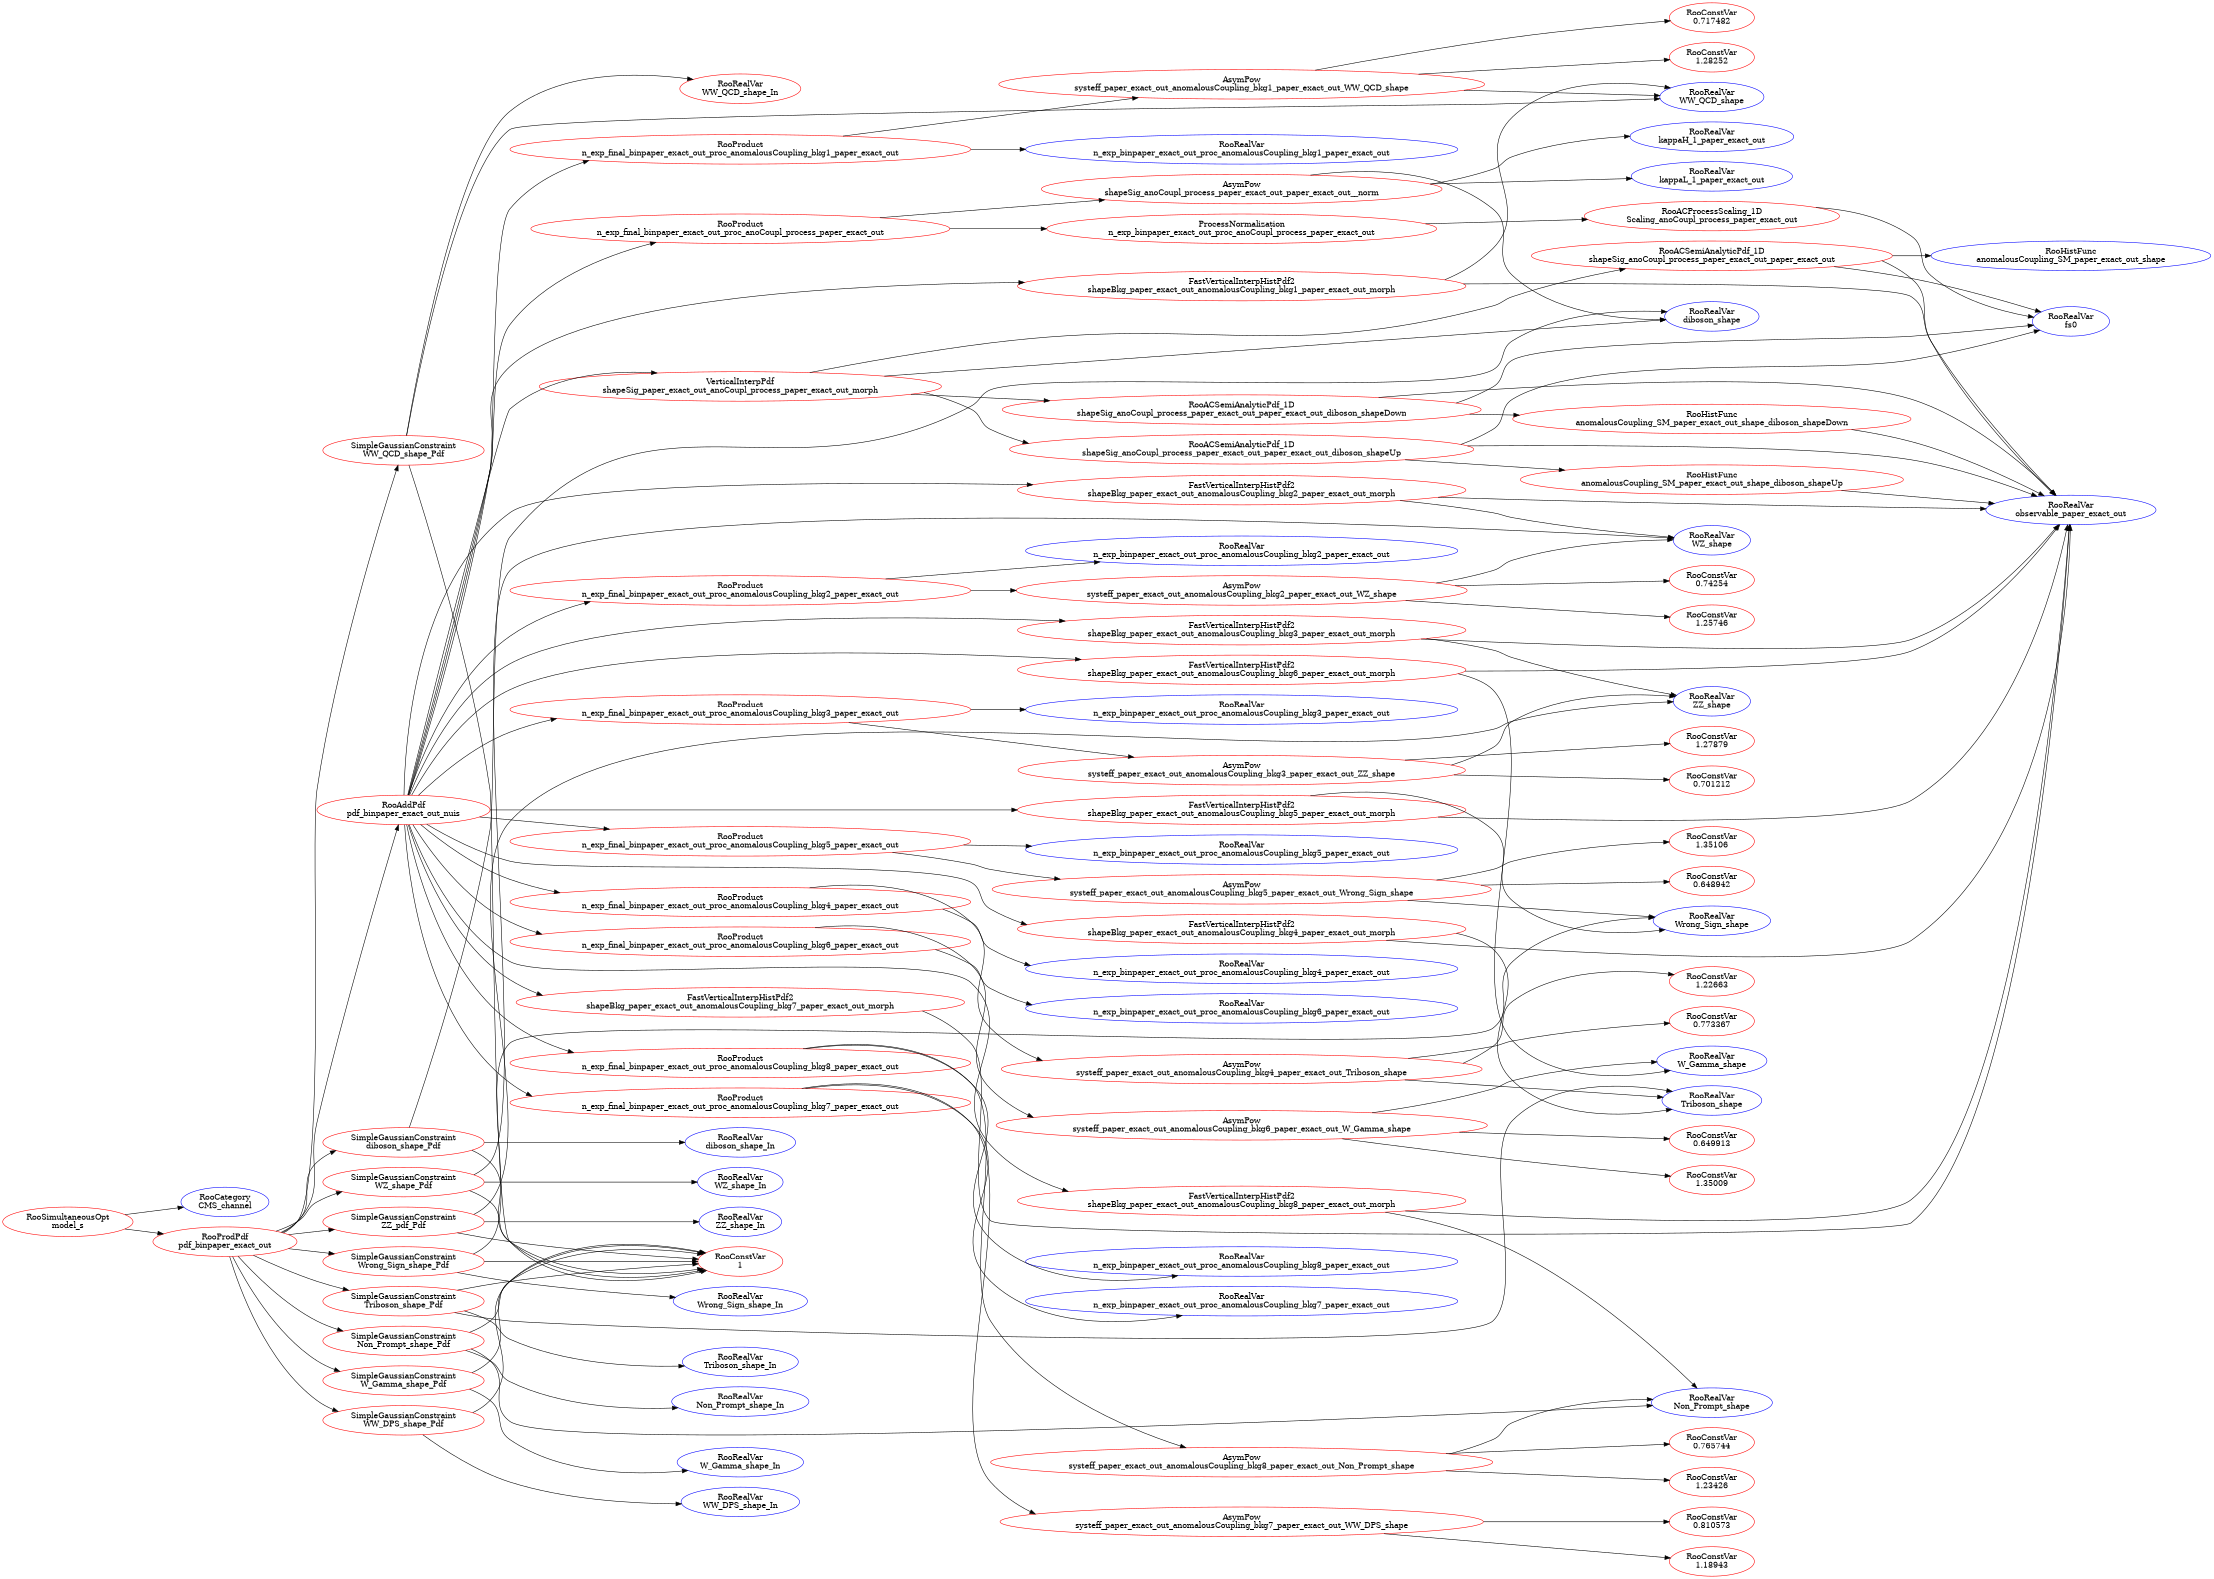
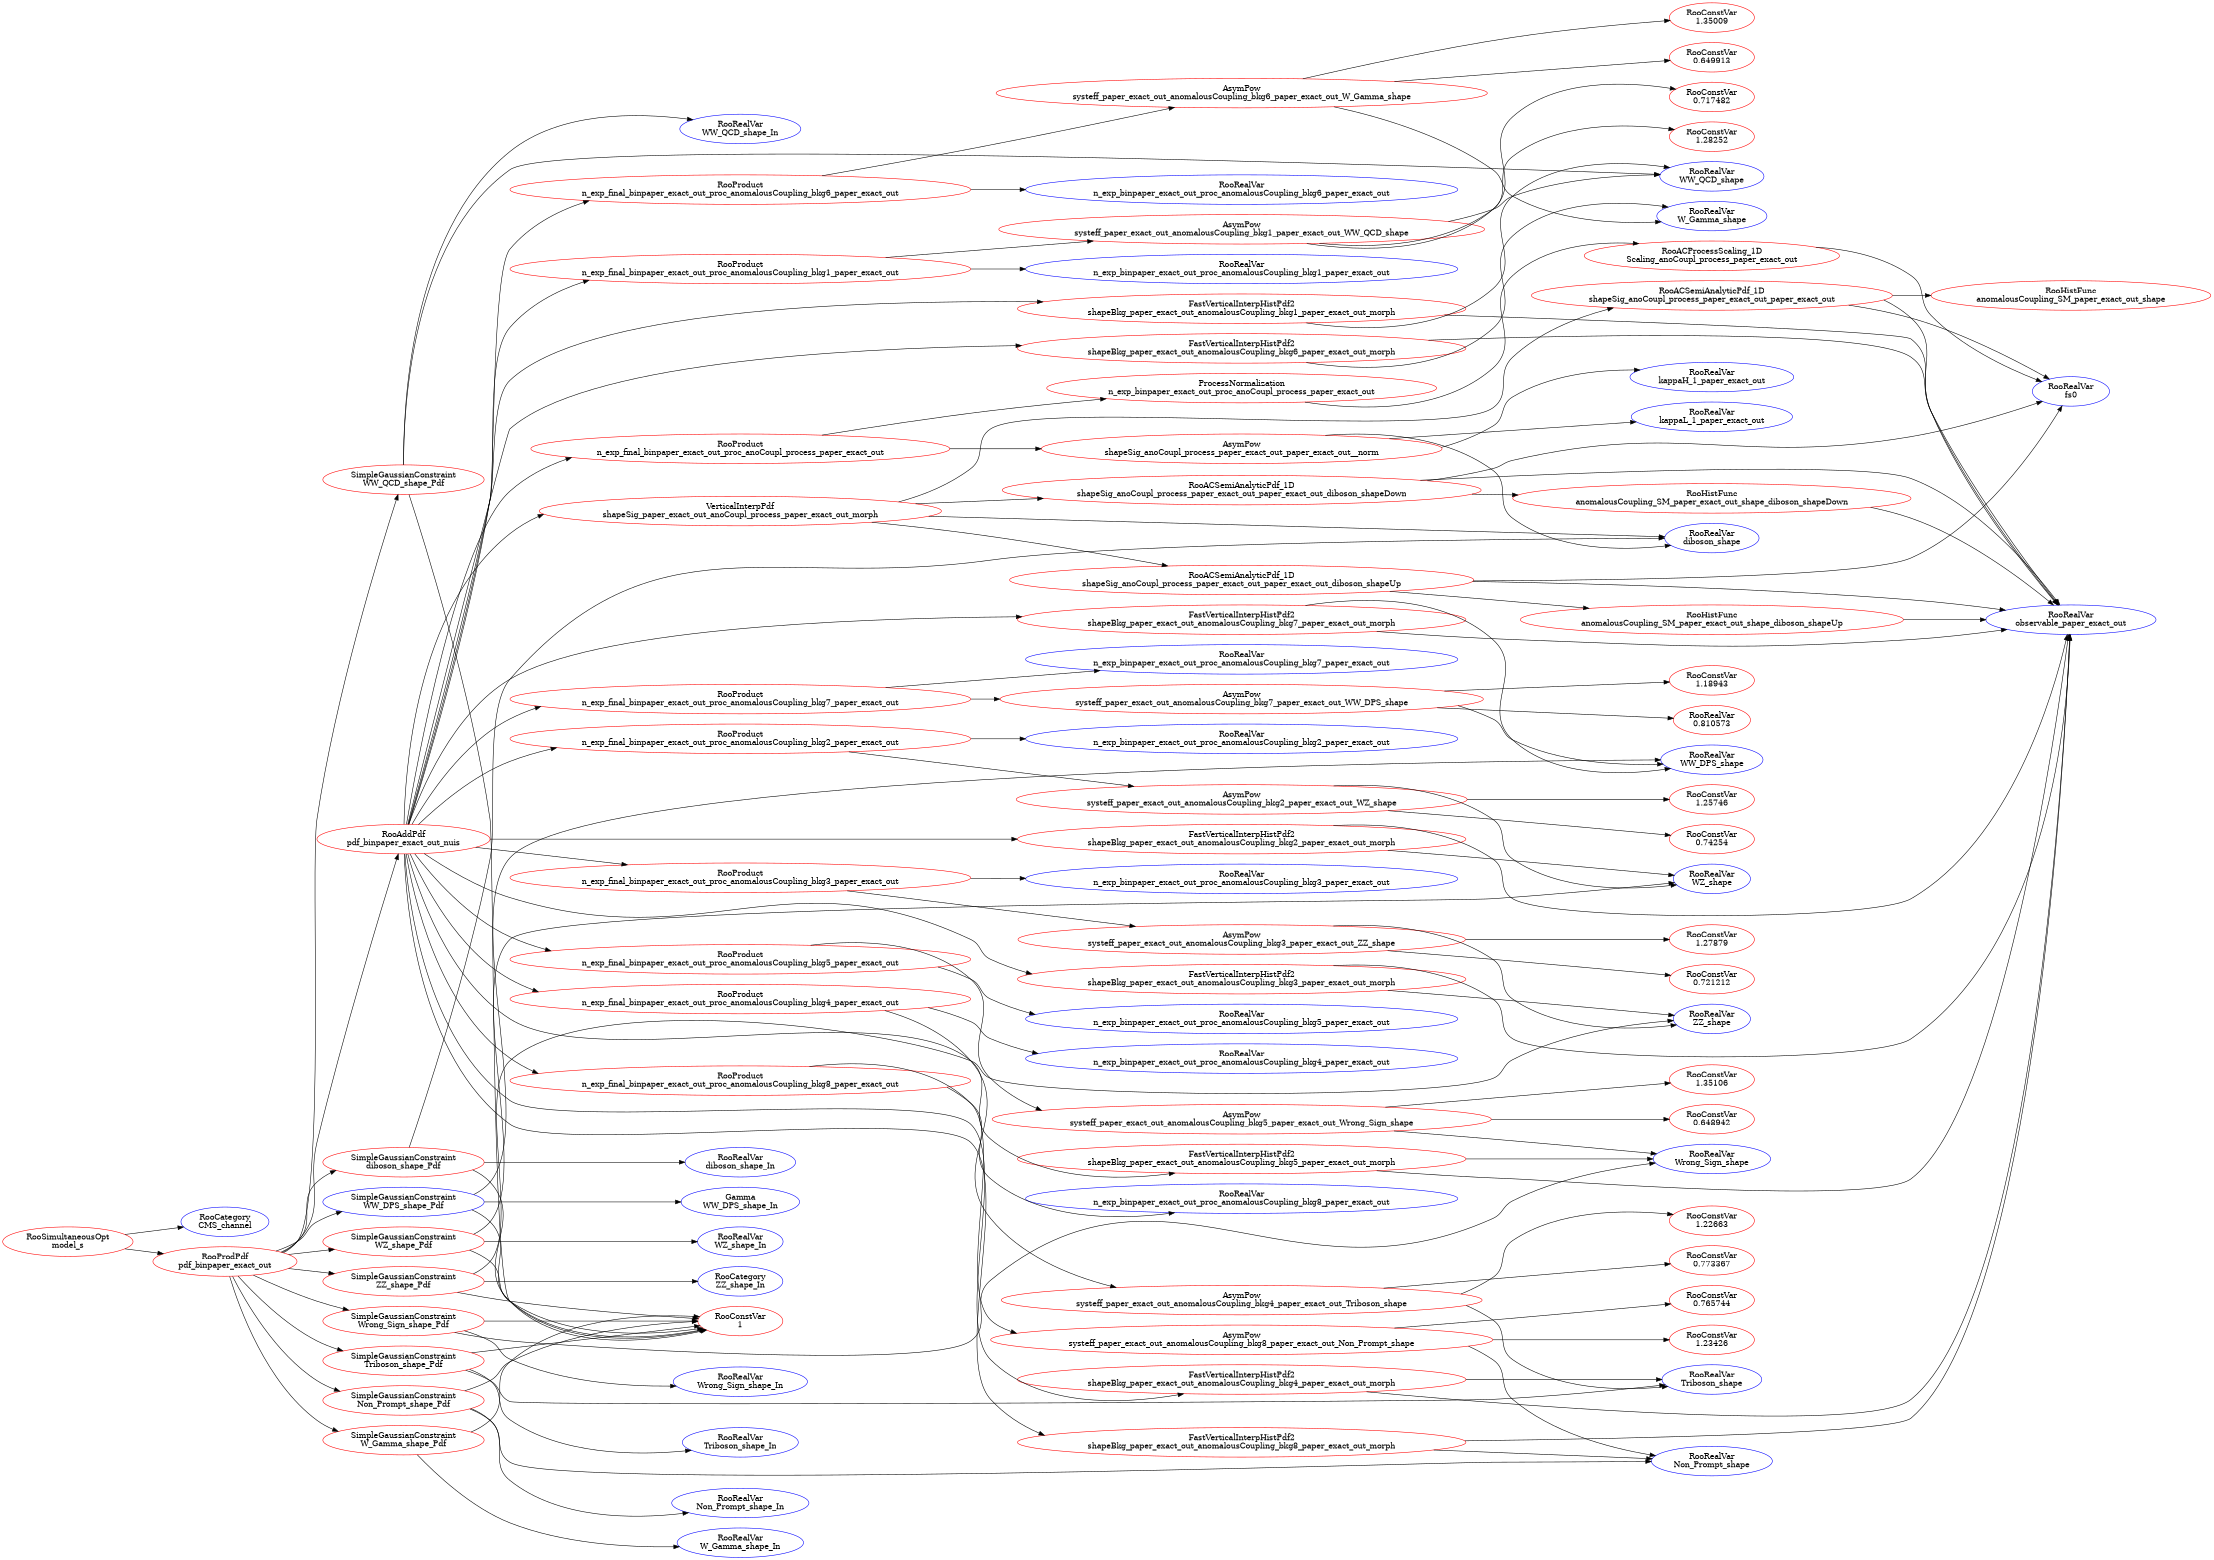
  digraph {
    rankdir=LR
    node [color=red]
    n1 [label="RooSimultaneousOpt\nmodel_s"]
    n2 [color=blue label="RooCategory\nCMS_channel"]
    n3 [label="RooProdPdf\npdf_binpaper_exact_out"]
    n4 [label="RooAddPdf\npdf_binpaper_exact_out_nuis"]
    n5 [label="SimpleGaussianConstraint\nWW_QCD_shape_Pdf"]
    n6 [label="SimpleGaussianConstraint\nWZ_shape_Pdf"]
-   n7 [label="SimpleGaussianConstraint\nZZ_pdf_Pdf"]
+   n7 [label="SimpleGaussianConstraint\nZZ_shape_Pdf"]
    n8 [label="SimpleGaussianConstraint\nTriboson_shape_Pdf"]
    n9 [label="SimpleGaussianConstraint\nWrong_Sign_shape_Pdf"]
    n10 [label="SimpleGaussianConstraint\nW_Gamma_shape_Pdf"]
-   n11 [label="SimpleGaussianConstraint\nWW_DPS_shape_Pdf"]
+   n11 [color=blue label="SimpleGaussianConstraint\nWW_DPS_shape_Pdf"]
    n12 [label="SimpleGaussianConstraint\nNon_Prompt_shape_Pdf"]
    n13 [label="SimpleGaussianConstraint\ndiboson_shape_Pdf"]
    n14 [label="FastVerticalInterpHistPdf2\nshapeBkg_paper_exact_out_anomalousCoupling_bkg8_paper_exact_out_morph"]
    n15 [label="FastVerticalInterpHistPdf2\nshapeBkg_paper_exact_out_anomalousCoupling_bkg7_paper_exact_out_morph"]
    n16 [label="FastVerticalInterpHistPdf2\nshapeBkg_paper_exact_out_anomalousCoupling_bkg2_paper_exact_out_morph"]
    n17 [label="FastVerticalInterpHistPdf2\nshapeBkg_paper_exact_out_anomalousCoupling_bkg3_paper_exact_out_morph"]
    n18 [label="FastVerticalInterpHistPdf2\nshapeBkg_paper_exact_out_anomalousCoupling_bkg5_paper_exact_out_morph"]
    n19 [label="VerticalInterpPdf\nshapeSig_paper_exact_out_anoCoupl_process_paper_exact_out_morph"]
    n20 [label="FastVerticalInterpHistPdf2\nshapeBkg_paper_exact_out_anomalousCoupling_bkg1_paper_exact_out_morph"]
    n21 [label="FastVerticalInterpHistPdf2\nshapeBkg_paper_exact_out_anomalousCoupling_bkg4_paper_exact_out_morph"]
    n22 [label="FastVerticalInterpHistPdf2\nshapeBkg_paper_exact_out_anomalousCoupling_bkg6_paper_exact_out_morph"]
    n23 [label="RooProduct\nn_exp_final_binpaper_exact_out_proc_anomalousCoupling_bkg8_paper_exact_out"]
    n24 [label="RooProduct\nn_exp_final_binpaper_exact_out_proc_anomalousCoupling_bkg7_paper_exact_out"]
    n25 [label="RooProduct\nn_exp_final_binpaper_exact_out_proc_anomalousCoupling_bkg2_paper_exact_out"]
    n26 [label="RooProduct\nn_exp_final_binpaper_exact_out_proc_anomalousCoupling_bkg3_paper_exact_out"]
    n27 [label="RooProduct\nn_exp_final_binpaper_exact_out_proc_anomalousCoupling_bkg5_paper_exact_out"]
    n28 [label="RooProduct\nn_exp_final_binpaper_exact_out_proc_anoCoupl_process_paper_exact_out"]
    n29 [label="RooProduct\nn_exp_final_binpaper_exact_out_proc_anomalousCoupling_bkg1_paper_exact_out"]
    n30 [label="RooProduct\nn_exp_final_binpaper_exact_out_proc_anomalousCoupling_bkg4_paper_exact_out"]
    n31 [label="RooProduct\nn_exp_final_binpaper_exact_out_proc_anomalousCoupling_bkg6_paper_exact_out"]
    n32 [color=blue label="RooRealVar\nWW_QCD_shape"]
    n33 [label="RooConstVar\n1"]
-   n34 [label="RooRealVar\nWW_QCD_shape_In"]
+   n34 [color=blue label="RooRealVar\nWW_QCD_shape_In"]
    n35 [color=blue label="RooRealVar\nWZ_shape"]
    n36 [color=blue label="RooRealVar\nWZ_shape_In"]
    n37 [color=blue label="RooRealVar\nZZ_shape"]
-   n38 [color=blue label="RooRealVar\nZZ_shape_In"]
+   n38 [color=blue label="RooCategory\nZZ_shape_In"]
    n39 [color=blue label="RooRealVar\nTriboson_shape"]
    n40 [color=blue label="RooRealVar\nTriboson_shape_In"]
    n41 [color=blue label="RooRealVar\nWrong_Sign_shape"]
    n42 [color=blue label="RooRealVar\nWrong_Sign_shape_In"]
    n43 [color=blue label="RooRealVar\nW_Gamma_shape_In"]
-   n45 [color=blue label="RooRealVar\nWW_DPS_shape_In"]
+   n44 [color=blue label="RooRealVar\nWW_DPS_shape"]
+   n45 [color=blue label="Gamma\nWW_DPS_shape_In"]
    n46 [color=blue label="RooRealVar\nNon_Prompt_shape"]
    n47 [color=blue label="RooRealVar\nNon_Prompt_shape_In"]
    n48 [color=blue label="RooRealVar\ndiboson_shape"]
    n49 [color=blue label="RooRealVar\ndiboson_shape_In"]
    n50 [color=blue label="RooRealVar\nobservable_paper_exact_out"]
    n51 [label="RooACSemiAnalyticPdf_1D\nshapeSig_anoCoupl_process_paper_exact_out_paper_exact_out"]
    n52 [label="RooACSemiAnalyticPdf_1D\nshapeSig_anoCoupl_process_paper_exact_out_paper_exact_out_diboson_shapeUp"]
    n53 [label="RooACSemiAnalyticPdf_1D\nshapeSig_anoCoupl_process_paper_exact_out_paper_exact_out_diboson_shapeDown"]
    n54 [color=blue label="RooRealVar\nW_Gamma_shape"]
    n55 [color=blue label="RooRealVar\nn_exp_binpaper_exact_out_proc_anomalousCoupling_bkg8_paper_exact_out"]
    n56 [label="AsymPow\nsysteff_paper_exact_out_anomalousCoupling_bkg8_paper_exact_out_Non_Prompt_shape"]
    n57 [color=blue label="RooRealVar\nn_exp_binpaper_exact_out_proc_anomalousCoupling_bkg7_paper_exact_out"]
    n58 [label="AsymPow\nsysteff_paper_exact_out_anomalousCoupling_bkg7_paper_exact_out_WW_DPS_shape"]
    n59 [color=blue label="RooRealVar\nn_exp_binpaper_exact_out_proc_anomalousCoupling_bkg2_paper_exact_out"]
    n60 [label="AsymPow\nsysteff_paper_exact_out_anomalousCoupling_bkg2_paper_exact_out_WZ_shape"]
    n61 [color=blue label="RooRealVar\nn_exp_binpaper_exact_out_proc_anomalousCoupling_bkg3_paper_exact_out"]
    n62 [label="AsymPow\nsysteff_paper_exact_out_anomalousCoupling_bkg3_paper_exact_out_ZZ_shape"]
    n63 [color=blue label="RooRealVar\nn_exp_binpaper_exact_out_proc_anomalousCoupling_bkg5_paper_exact_out"]
    n64 [label="AsymPow\nsysteff_paper_exact_out_anomalousCoupling_bkg5_paper_exact_out_Wrong_Sign_shape"]
    n65 [label="ProcessNormalization\nn_exp_binpaper_exact_out_proc_anoCoupl_process_paper_exact_out"]
    n66 [label="AsymPow\nshapeSig_anoCoupl_process_paper_exact_out_paper_exact_out__norm"]
    n67 [color=blue label="RooRealVar\nn_exp_binpaper_exact_out_proc_anomalousCoupling_bkg1_paper_exact_out"]
    n68 [label="AsymPow\nsysteff_paper_exact_out_anomalousCoupling_bkg1_paper_exact_out_WW_QCD_shape"]
    n69 [color=blue label="RooRealVar\nn_exp_binpaper_exact_out_proc_anomalousCoupling_bkg4_paper_exact_out"]
    n70 [label="AsymPow\nsysteff_paper_exact_out_anomalousCoupling_bkg4_paper_exact_out_Triboson_shape"]
    n71 [color=blue label="RooRealVar\nn_exp_binpaper_exact_out_proc_anomalousCoupling_bkg6_paper_exact_out"]
    n72 [label="AsymPow\nsysteff_paper_exact_out_anomalousCoupling_bkg6_paper_exact_out_W_Gamma_shape"]
-   n73 [color=blue label="RooHistFunc\nanomalousCoupling_SM_paper_exact_out_shape"]
+   n73 [label="RooHistFunc\nanomalousCoupling_SM_paper_exact_out_shape"]
    n74 [color=blue label="RooRealVar\nfs0"]
    n75 [label="RooHistFunc\nanomalousCoupling_SM_paper_exact_out_shape_diboson_shapeUp"]
    n76 [label="RooHistFunc\nanomalousCoupling_SM_paper_exact_out_shape_diboson_shapeDown"]
    n77 [label="RooConstVar\n0.765744"]
    n78 [label="RooConstVar\n1.23426"]
-   n79 [label="RooConstVar\n0.810573"]
+   n79 [label="RooRealVar\n0.810573"]
    n80 [label="RooConstVar\n1.18943"]
    n81 [label="RooConstVar\n0.74254"]
    n82 [label="RooConstVar\n1.25746"]
-   n83 [label="RooConstVar\n0.701212"]
+   n83 [label="RooConstVar\n0.721212"]
    n84 [label="RooConstVar\n1.27879"]
    n85 [label="RooConstVar\n0.648942"]
    n86 [label="RooConstVar\n1.35106"]
    n87 [label="RooACProcessScaling_1D\nScaling_anoCoupl_process_paper_exact_out"]
    n88 [color=blue label="RooRealVar\nkappaL_1_paper_exact_out"]
    n89 [color=blue label="RooRealVar\nkappaH_1_paper_exact_out"]
    n90 [label="RooConstVar\n0.717482"]
    n91 [label="RooConstVar\n1.28252"]
    n92 [label="RooConstVar\n0.773367"]
    n93 [label="RooConstVar\n1.22663"]
    n94 [label="RooConstVar\n0.649913"]
    n95 [label="RooConstVar\n1.35009"]
    n1 -> n2
    n1 -> n3
    n3 -> n4
    n3 -> n5
    n3 -> n6
    n3 -> n7
    n3 -> n8
    n3 -> n9
    n3 -> n10
    n3 -> n11
    n3 -> n12
    n3 -> n13
    n4 -> n14
    n4 -> n15
    n4 -> n16
    n4 -> n17
    n4 -> n18
    n4 -> n19
    n4 -> n20
    n4 -> n21
    n4 -> n22
    n4 -> n23
    n4 -> n24
    n4 -> n25
    n4 -> n26
    n4 -> n27
    n4 -> n28
    n4 -> n29
    n4 -> n30
    n4 -> n31
    n5 -> n32
    n5 -> n33
    n5 -> n34
    n6 -> n33
    n6 -> n35
    n6 -> n36
    n7 -> n33
    n7 -> n37
    n7 -> n38
    n8 -> n33
    n8 -> n39
    n8 -> n40
    n9 -> n33
    n9 -> n41
    n9 -> n42
    n10 -> n33
    n10 -> n43
    n11 -> n33
+   n11 -> n44
    n11 -> n45
    n12 -> n33
    n12 -> n46
    n12 -> n47
    n13 -> n33
    n13 -> n48
    n13 -> n49
    n14 -> n46
    n14 -> n50
+   n15 -> n44
    n15 -> n50
    n16 -> n35
    n16 -> n50
    n17 -> n37
    n17 -> n50
    n18 -> n41
    n18 -> n50
    n19 -> n48
    n19 -> n51
    n19 -> n52
    n19 -> n53
    n20 -> n32
    n20 -> n50
    n21 -> n39
    n21 -> n50
    n22 -> n50
    n22 -> n54
    n23 -> n55
    n23 -> n56
    n24 -> n57
    n24 -> n58
    n25 -> n59
    n25 -> n60
    n26 -> n61
    n26 -> n62
    n27 -> n63
    n27 -> n64
    n28 -> n65
    n28 -> n66
    n29 -> n67
    n29 -> n68
    n30 -> n69
    n30 -> n70
    n31 -> n71
    n31 -> n72
    n51 -> n50
    n51 -> n73
    n51 -> n74
    n52 -> n50
    n52 -> n74
    n52 -> n75
    n53 -> n50
    n53 -> n74
    n53 -> n76
    n56 -> n46
    n56 -> n77
    n56 -> n78
+   n58 -> n44
    n58 -> n79
    n58 -> n80
    n60 -> n35
    n60 -> n81
    n60 -> n82
    n62 -> n37
    n62 -> n83
    n62 -> n84
    n64 -> n41
    n64 -> n85
    n64 -> n86
    n65 -> n87
    n66 -> n48
    n66 -> n88
    n66 -> n89
    n68 -> n32
    n68 -> n90
    n68 -> n91
    n70 -> n39
    n70 -> n92
    n70 -> n93
    n72 -> n54
    n72 -> n94
    n72 -> n95
    n75 -> n50
    n76 -> n50
    n87 -> n74
  }
